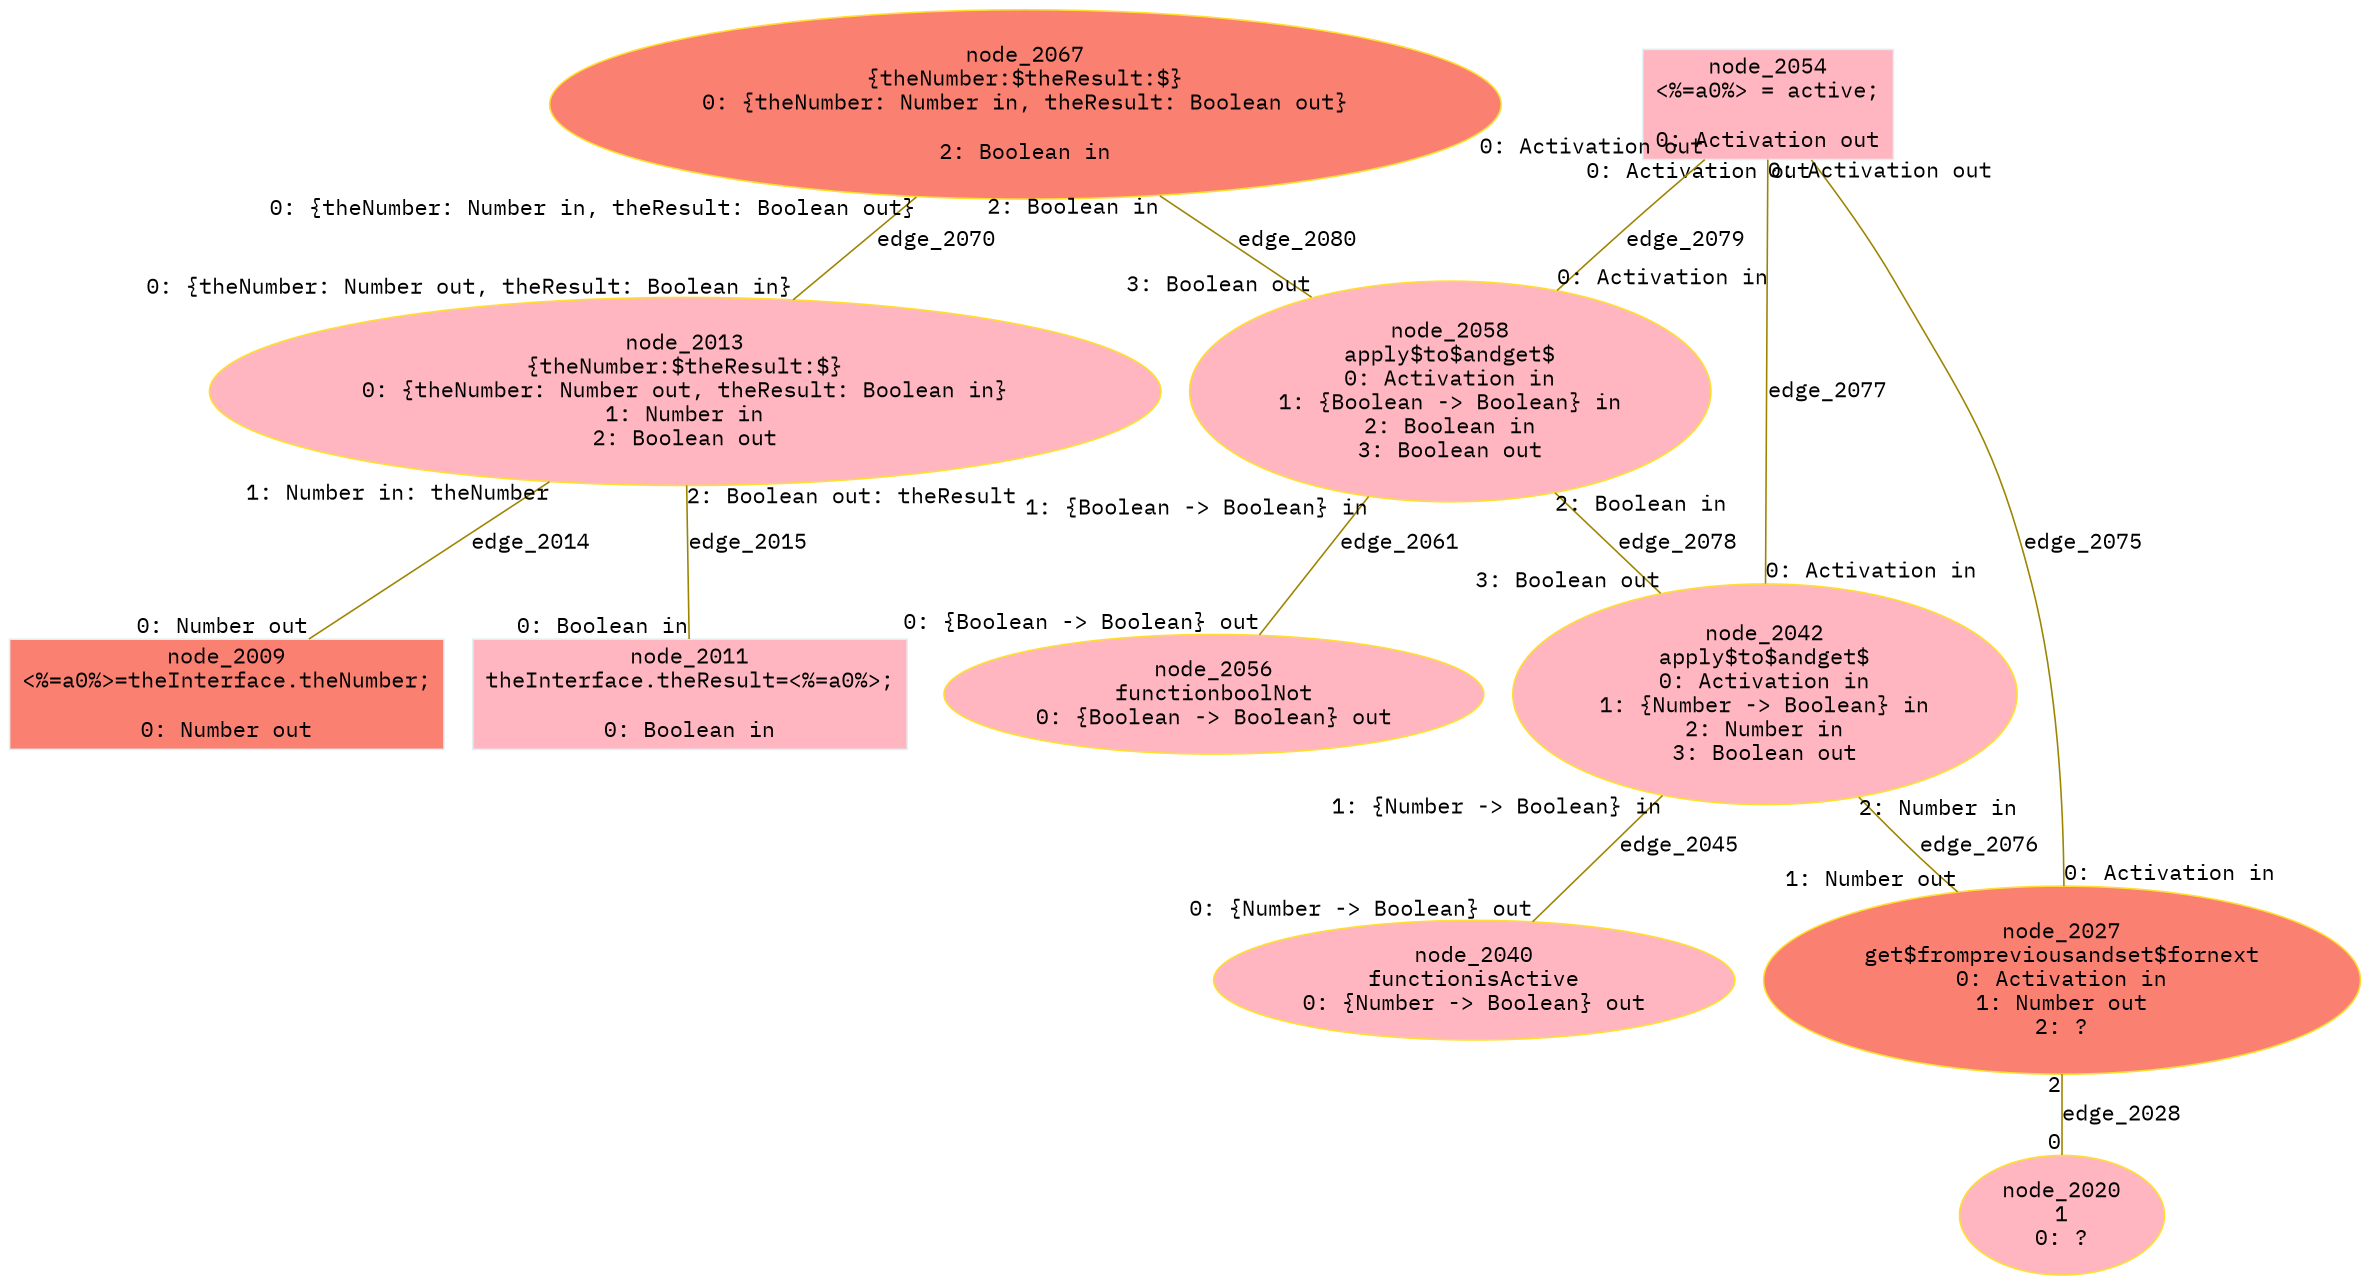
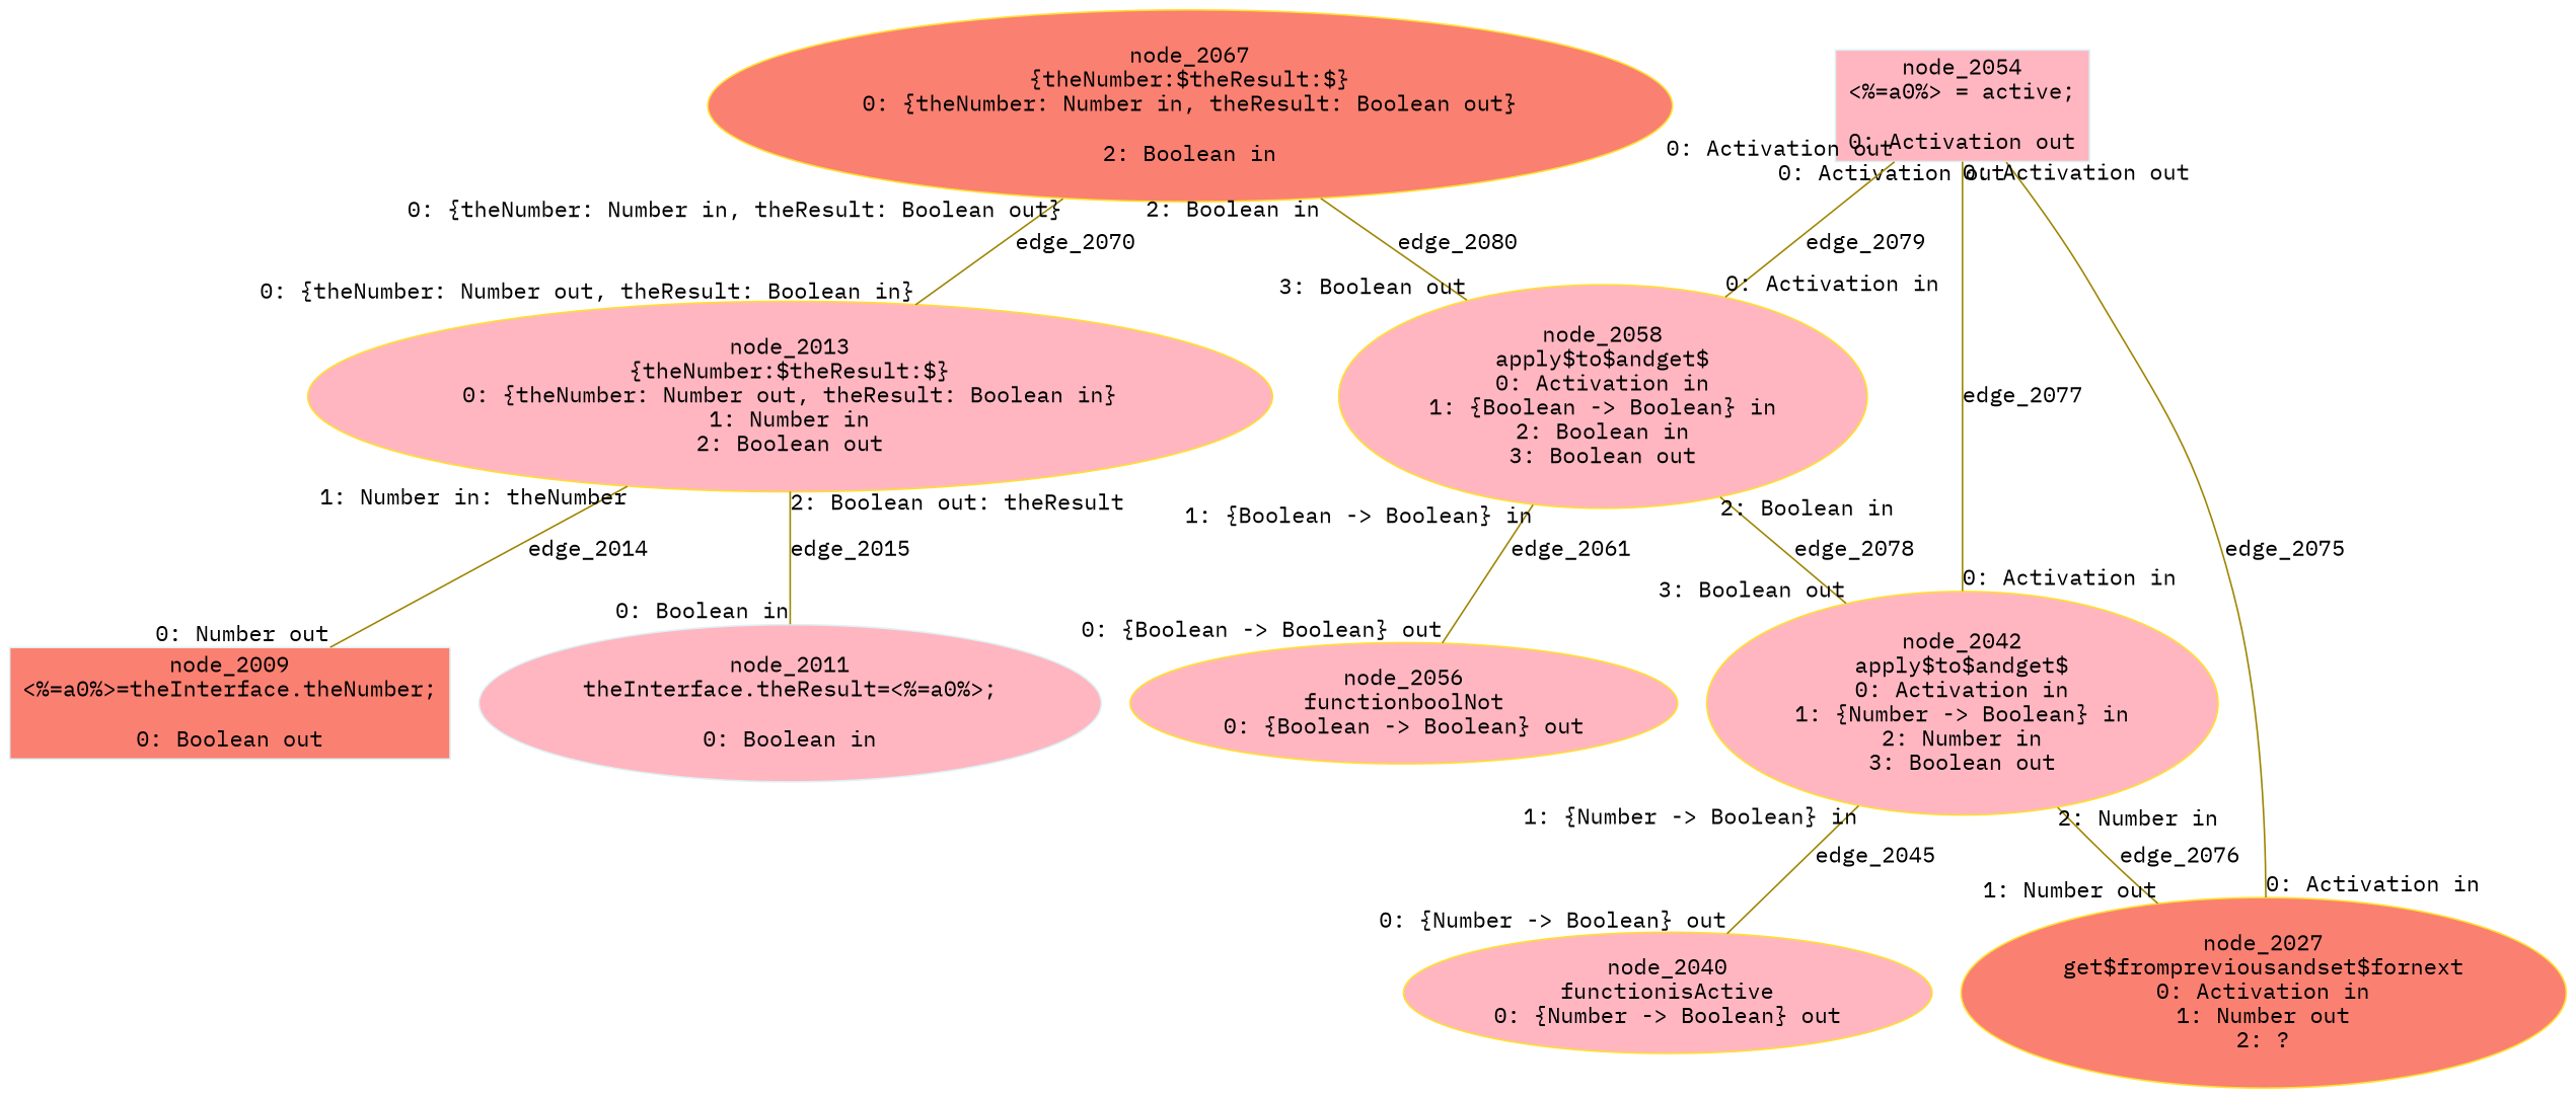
  digraph {
    fontname="IBM Plex Mono"
    node [color="#ffde2f" fillcolor=lightpink fontname="IBM Plex Mono" shape=ellipse style=filled]
    edge [arrowHead=none arrowsize=1 color="#9d8400" dir=none fontname="IBM Plex Mono" headlabel="0: Activation in" taillabel="0: Activation out"]
-   n1 [color="#dff1f2" fillcolor=salmon label="node_2009\n<%=a0%>=theInterface.theNumber;\n\n0: Number out" shape=box]
-   n2 [color="#dff1f2" label="node_2011\ntheInterface.theResult=<%=a0%>;\n\n0: Boolean in" shape=box]
+   n1 [color="#dff1f2" fillcolor=salmon label="node_2009\n<%=a0%>=theInterface.theNumber;\n\n0: Boolean out" shape=box]
+   n2 [color="#dff1f2" label="node_2011\ntheInterface.theResult=<%=a0%>;\n\n0: Boolean in"]
    n3 [label="node_2013\n{theNumber:$theResult:$}\n0: {theNumber: Number out, theResult: Boolean in}\n1: Number in\n2: Boolean out"]
-   n4 [label="node_2020\n1\n0: ?"]
    n5 [fillcolor=salmon label="node_2027\nget$frompreviousandset$fornext\n0: Activation in\n1: Number out\n2: ?"]
    n6 [label="node_2040\nfunctionisActive\n0: {Number -> Boolean} out"]
    n7 [label="node_2042\napply$to$andget$\n0: Activation in\n1: {Number -> Boolean} in\n2: Number in\n3: Boolean out"]
    n8 [label="node_2056\nfunctionboolNot\n0: {Boolean -> Boolean} out"]
    n9 [label="node_2058\napply$to$andget$\n0: Activation in\n1: {Boolean -> Boolean} in\n2: Boolean in\n3: Boolean out"]
    n10 [fillcolor=salmon label="node_2067\n{theNumber:$theResult:$}\n0: {theNumber: Number in, theResult: Boolean out}\n\n2: Boolean in"]
    n11 [color="#dff1f2" label="node_2054\n<%=a0%> = active;\n\n0: Activation out" shape=box]
    n3 -> n1 [headlabel="0: Number out" label=edge_2014 taillabel="1: Number in: theNumber"]
    n3 -> n2 [headlabel="0: Boolean in" label=edge_2015 taillabel="2: Boolean out: theResult"]
-   n5 -> n4 [headlabel=0 label=edge_2028 taillabel=2]
    n7 -> n5 [headlabel="1: Number out" label=edge_2076 taillabel="2: Number in"]
    n7 -> n6 [headlabel="0: {Number -> Boolean} out" label=edge_2045 taillabel="1: {Number -> Boolean} in"]
    n9 -> n7 [headlabel="3: Boolean out" label=edge_2078 taillabel="2: Boolean in"]
    n9 -> n8 [headlabel="0: {Boolean -> Boolean} out" label=edge_2061 taillabel="1: {Boolean -> Boolean} in"]
    n10 -> n3 [headlabel="0: {theNumber: Number out, theResult: Boolean in}" label=edge_2070 taillabel="0: {theNumber: Number in, theResult: Boolean out}"]
    n10 -> n9 [headlabel="3: Boolean out" label=edge_2080 taillabel="2: Boolean in"]
    n11 -> n5 [label=edge_2075]
    n11 -> n7 [label=edge_2077]
    n11 -> n9 [label=edge_2079]
  }
